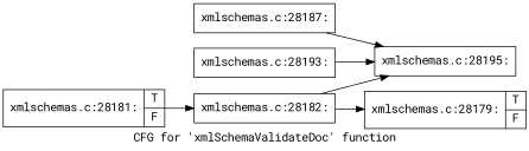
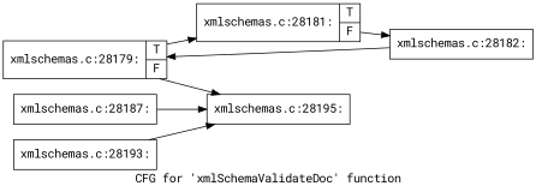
  digraph {
    fontname="Roboto Mono"
    label="CFG for 'xmlSchemaValidateDoc' function"
    rankdir=LR
    node [fontname="Roboto Mono" shape=record]
    edge [fontname="Roboto Mono"]
    n1 [label="{xmlschemas.c:28179:|{<s0>T|<s1>F}}"]
    n2 [label="{xmlschemas.c:28181:|{<s0>T|<s1>F}}"]
    n3 [label="{xmlschemas.c:28182:}"]
    n4 [label="{xmlschemas.c:28195:}"]
    n5 [label="{xmlschemas.c:28187:}"]
    n6 [label="{xmlschemas.c:28193:}"]
+   n1 -> n2
    n2 -> n3
    n3 -> n1
-   n3 -> n4
+   n1 -> n4
    n5 -> n4
    n6 -> n4
  }
